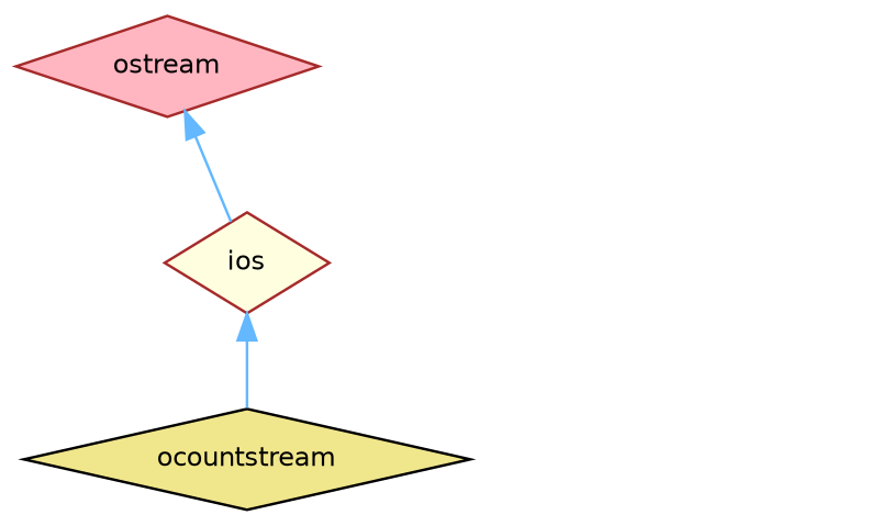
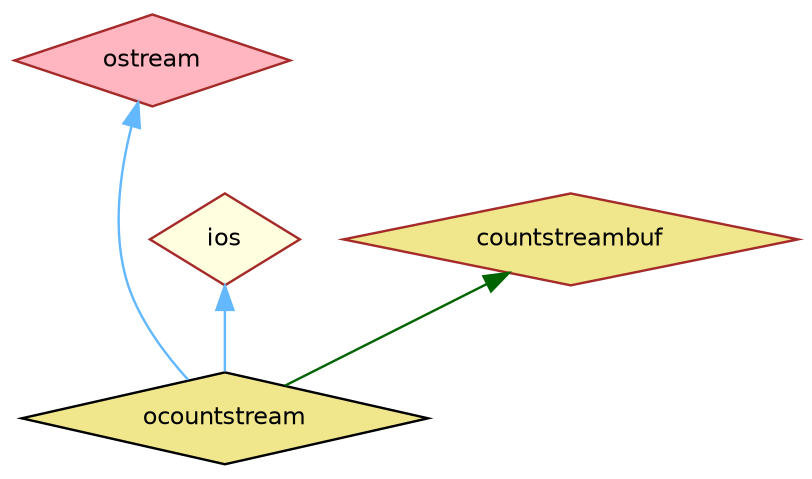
  digraph {
    node [color=brown fillcolor=khaki fontname=Helvetica fontsize=10 shape=diamond style=filled]
    edge [color=steelblue1 dir=back fontname=Helvetica fontsize=10 labelfontname=Helvetica labelfontsize=10 style=solid]
    n1 [color=black fontcolor=black height=0.2 label=ocountstream width=0.4]
    n2 [fillcolor=lightyellow height=0.2 label=ios width=0.4]
+   n3 [height=0.2 label=countstreambuf width=0.4]
    n4 [fillcolor=lightpink height=0.2 label=ostream width=0.4]
    n2 -> n1
-   n4 -> n2
+   n3 -> n1 [color=darkgreen]
+   n4 -> n1
  }
